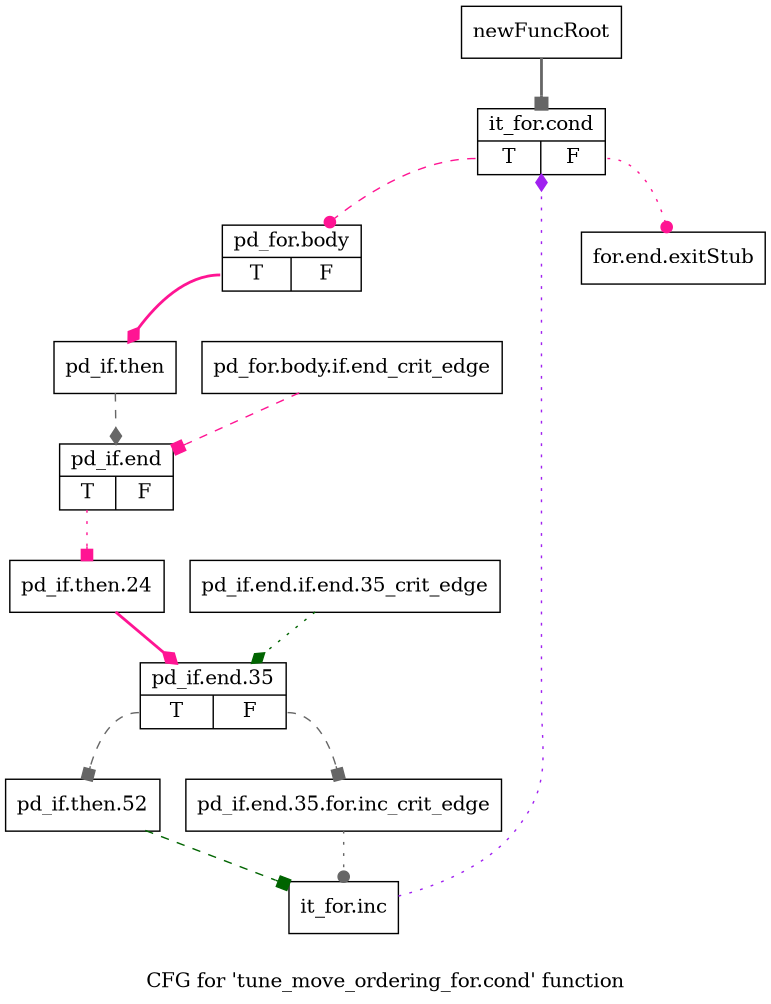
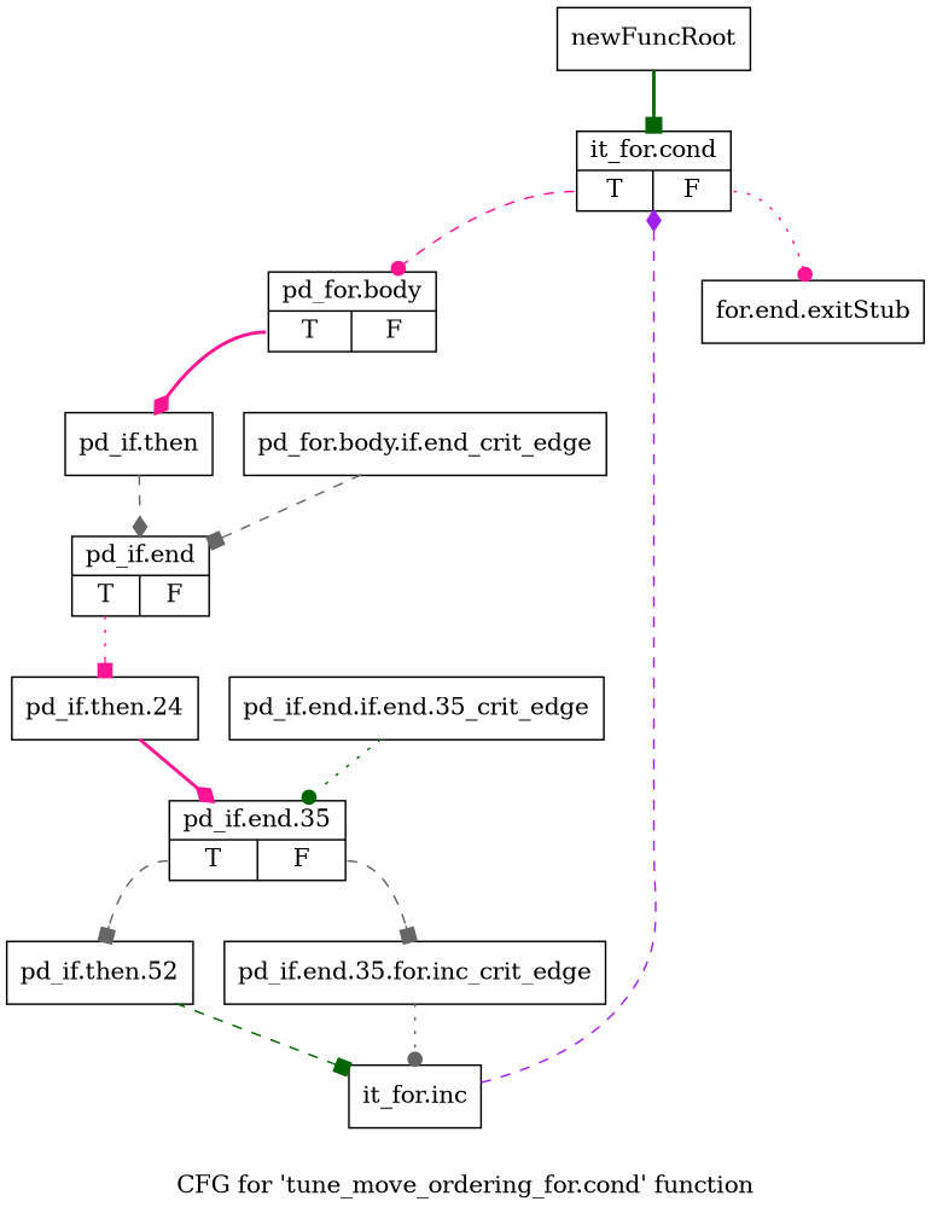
  digraph {
    label="CFG for 'tune_move_ordering_for.cond' function"
    node [shape=record]
    edge [arrowhead=box color=deeppink style=dashed]
    n1 [label="{newFuncRoot}"]
    n2 [label="{it_for.cond|{<s0>T|<s1>F}}"]
    n3 [label="{for.end.exitStub}"]
    n4 [label="{pd_for.body|{<s0>T|<s1>F}}"]
    n5 [label="{pd_if.then}"]
    n6 [label="{pd_if.end|{<s0>T|<s1>F}}"]
    n7 [label="{pd_for.body.if.end_crit_edge}"]
    n8 [label="{pd_if.then.24}"]
    n9 [label="{pd_if.end.35|{<s0>T|<s1>F}}"]
    n10 [label="{pd_if.end.if.end.35_crit_edge}"]
    n11 [label="{pd_if.then.52}"]
    n12 [label="{pd_if.end.35.for.inc_crit_edge}"]
    n13 [label="{it_for.inc}"]
-   n1 -> n2 [color=gray40 style=bold]
+   n1 -> n2 [color=darkgreen style=bold]
    n2 -> n3 [arrowhead=dot style=dotted tailport=s1]
    n2 -> n4 [arrowhead=dot tailport=s0]
    n4 -> n5 [arrowhead=diamond style=bold tailport=s0]
    n5 -> n6 [arrowhead=diamond color=gray40]
    n6 -> n8 [style=dotted tailport=s0]
-   n7 -> n6
+   n7 -> n6 [color=gray40]
    n8 -> n9 [arrowhead=diamond style=bold]
    n9 -> n11 [color=gray40 tailport=s0]
    n9 -> n12 [color=gray40 tailport=s1]
-   n10 -> n9 [arrowhead=diamond color=darkgreen style=dotted]
+   n10 -> n9 [arrowhead=dot color=darkgreen style=dotted]
    n11 -> n13 [color=darkgreen]
    n12 -> n13 [arrowhead=dot color=gray40 style=dotted]
-   n13 -> n2 [arrowhead=diamond color=purple style=dotted]
+   n13 -> n2 [arrowhead=diamond color=purple]
  }
